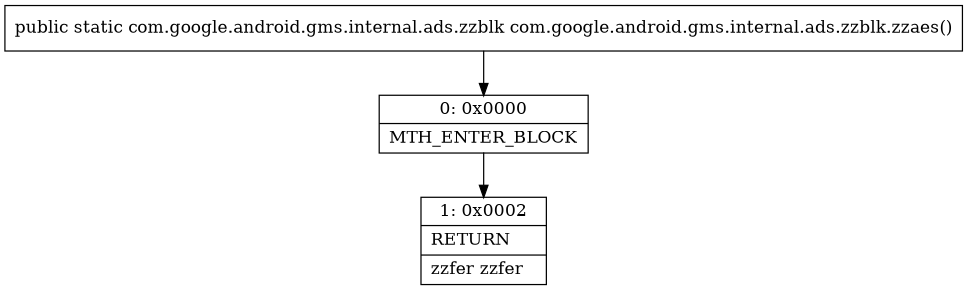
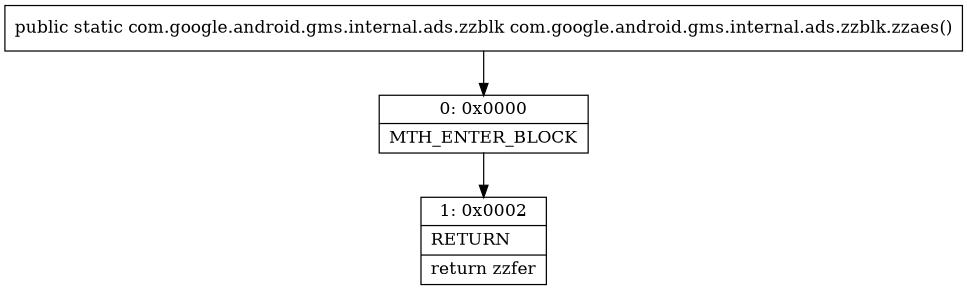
  digraph {
    node [shape=record]
    n1 [label="{0\:\ 0x0000|MTH_ENTER_BLOCK\l}"]
-   n2 [label="{1\:\ 0x0002|RETURN\l|zzfer zzfer\l}"]
+   n2 [label="{1\:\ 0x0002|RETURN\l|return zzfer\l}"]
    n3 [label="{public static com.google.android.gms.internal.ads.zzblk com.google.android.gms.internal.ads.zzblk.zzaes() }"]
    n1 -> n2
    n3 -> n1
  }
